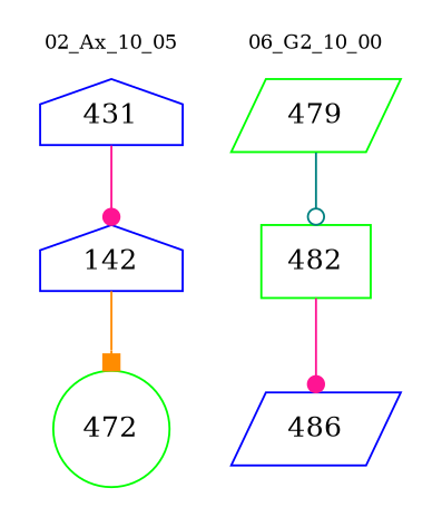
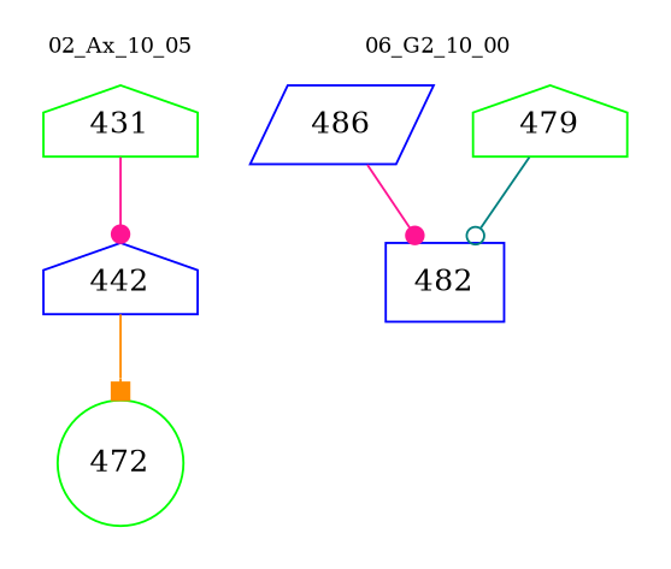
  digraph {
    node [color=green shape=house]
    edge [arrowhead=dot color=deeppink]
-   n1 [color=blue label=431]
-   n2 [color=blue label=142]
+   n1 [label=431]
+   n2 [color=blue label=442]
    n3 [label=472 shape=circle]
-   n4 [label=479 shape=parallelogram]
-   n5 [label=482 shape=box]
+   n4 [label=479]
+   n5 [color=blue label=482 shape=box]
    n6 [color=blue label=486 shape=parallelogram]
    subgraph cluster_1 {
      color=white
      fontsize=10
      label="02_Ax_10_05"
      n1
      n2
      n3
    }
    subgraph cluster_2 {
      color=white
      fontsize=10
      label="06_G2_10_00"
      n4
      n5
      n6
    }
    n1 -> n2
    n2 -> n3 [arrowhead=box color=darkorange]
    n4 -> n5 [arrowhead=odot color=teal]
-   n5 -> n6
+   n6 -> n5
  }
